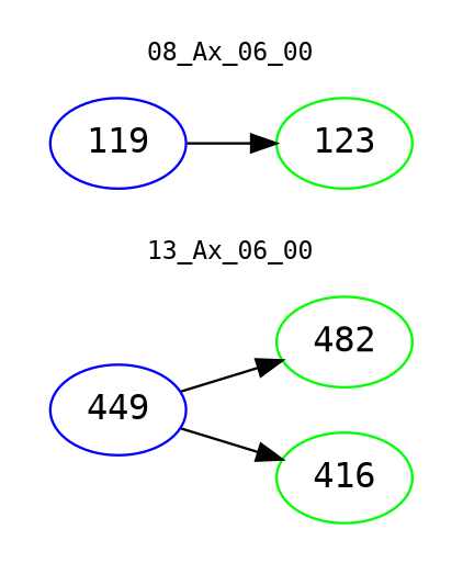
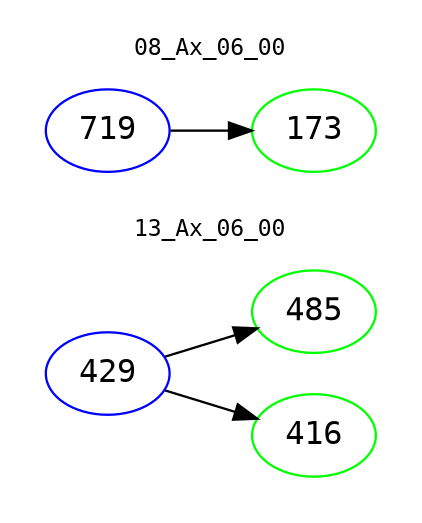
  digraph {
    fontname="DejaVu Sans Mono"
    rankdir=LR
    node [color=green fontname="DejaVu Sans Mono"]
    edge [color=black fontname="DejaVu Sans Mono"]
-   n1 [color=blue label=449]
+   n1 [color=blue label=429]
    n2 [label=416]
-   n3 [label=482]
-   n4 [color=blue label=119]
-   n5 [label=123]
+   n3 [label=485]
+   n4 [color=blue label=719]
+   n5 [label=173]
    subgraph cluster_1 {
      color=white
      fontsize=10
      label="13_Ax_06_00"
      n1
      n2
      n3
    }
    subgraph cluster_2 {
      color=white
      fontsize=10
      label="08_Ax_06_00"
      n4
      n5
    }
    n1 -> n2
    n1 -> n3
    n4 -> n5
  }
